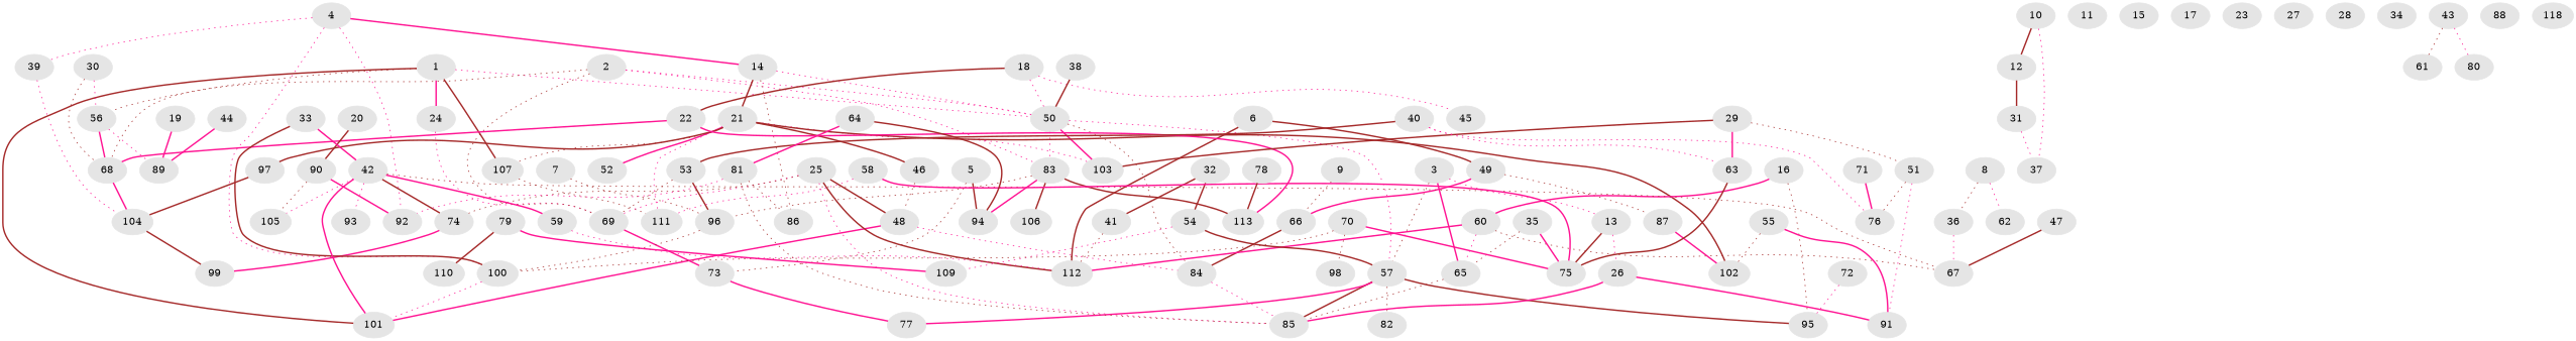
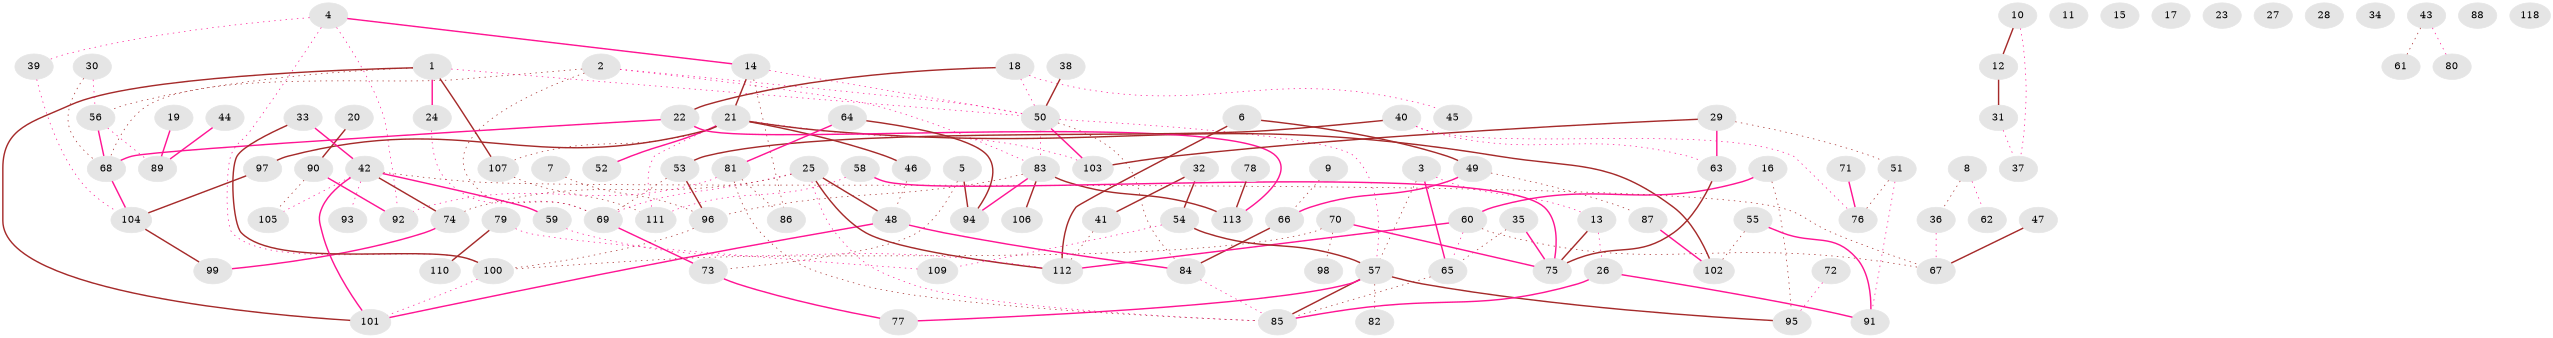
  graph {
    node [color=gray90 style=filled]
    edge [color=deeppink style=dotted]
    1
    24
    50
    56
    101
    107
    69
    83
    57
    103
    84
    68
    89
    111
    2
    104
    73
    94
    96
    113
    106
    3
    13
    65
    26
    75
    95
    85
    77
    82
    4
    14
    39
    92
    100
    21
    86
    5
    6
    49
    112
    66
    87
    7
    8
    36
    62
    67
    9
    10
    12
    37
    31
    11
    91
    46
    52
    97
    102
    15
    16
    60
    17
    18
    22
    45
    19
    20
    90
    105
    48
    23
    25
    74
    99
    27
    28
    29
    51
    63
    76
    30
    32
    41
    54
    109
    33
    42
    59
    93
    34
    35
    38
    40
    53
    43
    61
    80
    44
    47
    55
    58
    64
    81
    70
    98
    71
    72
    78
    79
    110
    88
    n113 [label=118]
    1 -- 24 [style=bold]
    1 -- 50
    1 -- 56 [color=brown]
    1 -- 101 [color=brown style=bold]
    1 -- 107 [color=brown style=bold]
    24 -- 69
    50 -- 83
    50 -- 57
    50 -- 103 [style=bold]
    50 -- 84 [color=brown]
    56 -- 68 [style=bold]
    56 -- 89
    107 -- 111 [color=brown]
    69 -- 73 [style=bold]
    83 -- 94 [style=bold]
    83 -- 96 [color=brown]
    83 -- 113 [color=brown style=bold]
    83 -- 106 [color=brown style=bold]
    57 -- 95 [color=brown style=bold]
    57 -- 85 [color=brown style=bold]
    57 -- 77 [style=bold]
    57 -- 82 [color=brown]
    84 -- 85
    68 -- 104 [style=bold]
    2 -- 50
    2 -- 69 [color=brown]
    2 -- 83
    2 -- 68 [color=brown]
    104 -- 99 [color=brown style=bold]
    73 -- 77 [style=bold]
    96 -- 100 [color=brown]
    3 -- 57 [color=brown]
    3 -- 13
    3 -- 65 [style=bold]
    13 -- 26
    13 -- 75 [color=brown style=bold]
    65 -- 85 [color=brown]
    26 -- 85 [style=bold]
    26 -- 91 [style=bold]
    4 -- 14 [style=bold]
    4 -- 39
    4 -- 92
    4 -- 100
    14 -- 50
    14 -- 21 [color=brown style=bold]
    14 -- 86 [color=brown]
    39 -- 104
    100 -- 101
    21 -- 107 [color=brown]
    21 -- 103
    21 -- 111
    21 -- 46 [color=brown style=bold]
    21 -- 52 [style=bold]
    21 -- 97 [color=brown style=bold]
    21 -- 102 [color=brown style=bold]
    5 -- 73 [color=brown]
    5 -- 94 [color=brown style=bold]
    6 -- 49 [color=brown style=bold]
    6 -- 112 [color=brown style=bold]
    49 -- 66 [style=bold]
    49 -- 87 [color=brown]
    66 -- 84 [color=brown style=bold]
    87 -- 102 [style=bold]
    7 -- 96 [color=brown]
    8 -- 36 [color=brown]
    8 -- 62
    36 -- 67
    9 -- 66 [color=brown]
    10 -- 12 [color=brown style=bold]
    10 -- 37
    12 -- 31 [color=brown style=bold]
    31 -- 37
    46 -- 48 [color=brown]
    97 -- 104 [color=brown style=bold]
    16 -- 95 [color=brown]
    16 -- 60 [style=bold]
    60 -- 65
    60 -- 112 [style=bold]
    60 -- 67 [color=brown]
    18 -- 50
    18 -- 22 [color=brown style=bold]
    18 -- 45
    22 -- 68 [style=bold]
    22 -- 113 [style=bold]
    19 -- 89 [style=bold]
    20 -- 90 [color=brown style=bold]
    90 -- 92 [style=bold]
    90 -- 105 [color=brown]
    48 -- 101 [style=bold]
-   48 -- 84
+   48 -- 84 [style=bold]
    25 -- 69
    25 -- 85
    25 -- 112 [color=brown style=bold]
    25 -- 48 [color=brown style=bold]
    25 -- 74 [color=brown]
    74 -- 99 [style=bold]
    29 -- 103 [color=brown style=bold]
    29 -- 51 [color=brown]
    29 -- 63 [style=bold]
    51 -- 91
    51 -- 76 [color=brown]
    63 -- 75 [color=brown style=bold]
    30 -- 56
    30 -- 68 [color=brown]
    32 -- 41 [color=brown style=bold]
    32 -- 54 [color=brown style=bold]
    41 -- 112 [color=brown]
    54 -- 57 [color=brown style=bold]
    54 -- 109
    33 -- 100 [color=brown style=bold]
    33 -- 42 [style=bold]
    42 -- 101 [style=bold]
    42 -- 67 [color=brown]
    42 -- 105
    42 -- 74 [color=brown style=bold]
    42 -- 59 [style=bold]
    42 -- 93
    59 -- 112
    35 -- 65 [color=brown]
    35 -- 75 [style=bold]
    38 -- 50 [color=brown style=bold]
    40 -- 63
    40 -- 76
    40 -- 53 [color=brown style=bold]
    53 -- 69 [color=brown]
    53 -- 96 [color=brown style=bold]
    43 -- 61 [color=brown]
    43 -- 80
    44 -- 89 [style=bold]
    47 -- 67 [color=brown style=bold]
    55 -- 91 [style=bold]
    55 -- 102 [color=brown]
    58 -- 111
    58 -- 75 [style=bold]
    64 -- 94 [color=brown style=bold]
    64 -- 81 [style=bold]
    81 -- 85 [color=brown]
    81 -- 92
    81 -- 86 [color=brown]
    70 -- 75 [style=bold]
    70 -- 100 [color=brown]
    70 -- 98 [color=brown]
    71 -- 76 [style=bold]
    72 -- 95
    78 -- 113 [color=brown style=bold]
-   79 -- 109 [style=bold]
+   79 -- 109
    79 -- 110 [color=brown style=bold]
  }
